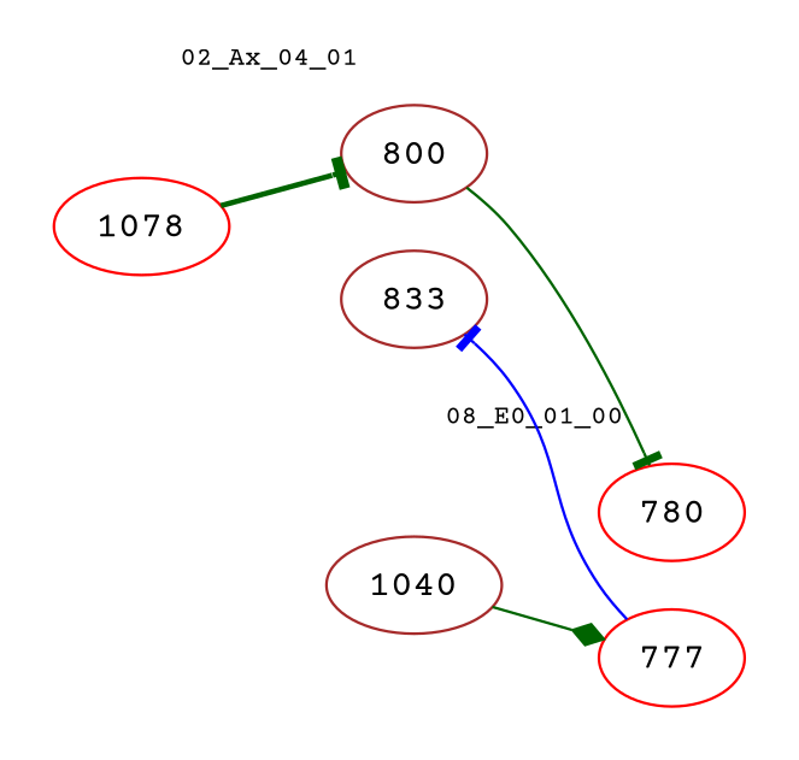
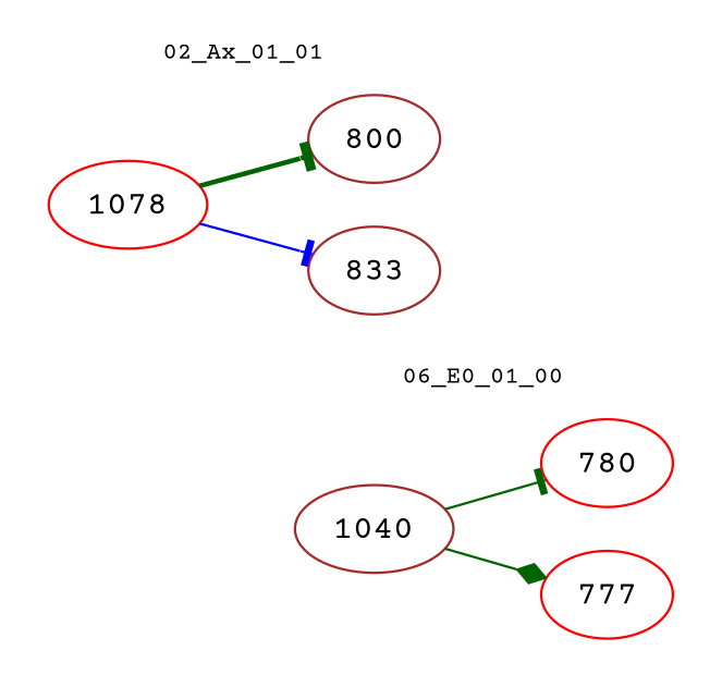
  digraph {
    fontname="Courier Prime"
    rankdir=LR
    node [color=red fontname="Courier Prime"]
    edge [arrowhead=tee color=darkgreen fontname="Courier Prime" style=solid]
    n1 [label=1078]
    n2 [color=brown label=833]
    n3 [color=brown label=800]
    n4 [color=brown label=1040]
    n5 [label=777]
    n6 [label=780]
    subgraph cluster_1 {
      color=white
      fontsize=10
-     label="02_Ax_04_01"
+     label="02_Ax_01_01"
      n1
      n2
      n3
    }
    subgraph cluster_2 {
      color=white
      fontsize=10
-     label="08_E0_01_00"
+     label="06_E0_01_00"
      n4
      n5
      n6
    }
-   n5 -> n2 [color=blue]
+   n1 -> n2 [color=blue]
    n1 -> n3 [style=bold]
    n4 -> n5 [arrowhead=diamond]
-   n3 -> n6
+   n4 -> n6
  }
